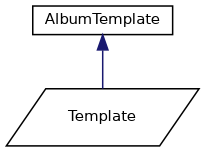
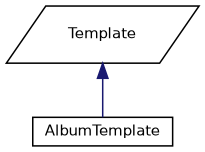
  digraph {
    rankdir=TB
    node [color=black fillcolor=white fontname=Helvetica fontsize=10 style=filled]
    n1 [height=0.2 label=Template shape=parallelogram width=0.4]
    n2 [height=0.2 label=AlbumTemplate shape=box width=0.4]
-   n2 -> n1 [color=midnightblue dir=back fontname=Helvetica fontsize=10 labelfontname=Helvetica labelfontsize=10 style=solid]
+   n1 -> n2 [color=midnightblue dir=back fontname=Helvetica fontsize=10 labelfontname=Helvetica labelfontsize=10 style=solid]
  }
